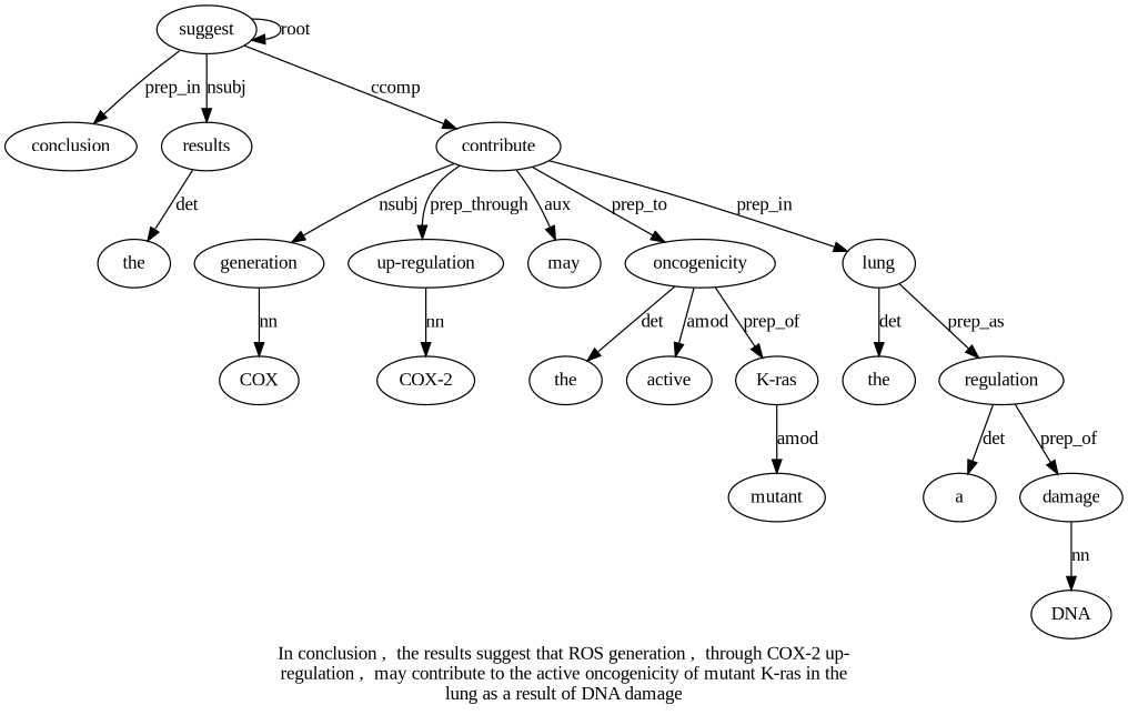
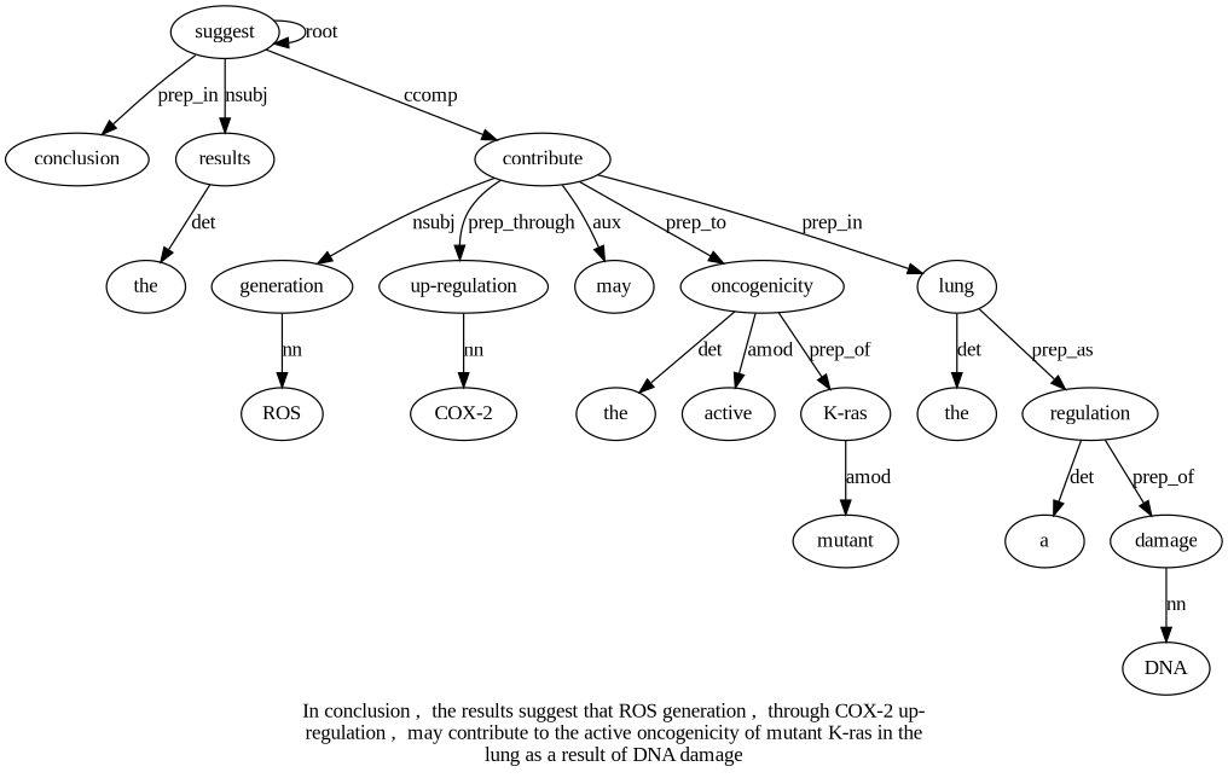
  digraph {
    fontname="Liberation Serif"
    label="In conclusion ,  the results suggest that ROS generation ,  through COX-2 up-\nregulation ,  may contribute to the active oncogenicity of mutant K-ras in the\nlung as a result of DNA damage"
    node [fillcolor=white fontname="Liberation Serif" style=filled]
    edge [fontname="Liberation Serif"]
    n1 [label=suggest]
    n2 [label=conclusion]
    n3 [label=results]
    n4 [label=contribute]
    n5 [label=the]
    n6 [label=generation]
    n7 [label="up-regulation"]
    n8 [label=may]
    n9 [label=oncogenicity]
    n10 [label=lung]
-   n11 [label=COX]
+   n11 [label=ROS]
    n12 [label="COX-2"]
    n13 [label=the]
    n14 [label=active]
    n15 [label="K-ras"]
    n16 [label=the]
    n17 [label=regulation]
    n18 [label=mutant]
    n19 [label=a]
    n20 [label=damage]
    n21 [label=DNA]
    n1 -> n1 [label=root]
    n1 -> n2 [label=prep_in]
    n1 -> n3 [label=nsubj]
    n1 -> n4 [label=ccomp]
    n3 -> n5 [label=det]
    n4 -> n6 [label=nsubj]
    n4 -> n7 [label=prep_through]
    n4 -> n8 [label=aux]
    n4 -> n9 [label=prep_to]
    n4 -> n10 [label=prep_in]
    n6 -> n11 [label=nn]
    n7 -> n12 [label=nn]
    n9 -> n13 [label=det]
    n9 -> n14 [label=amod]
    n9 -> n15 [label=prep_of]
    n10 -> n16 [label=det]
    n10 -> n17 [label=prep_as]
    n15 -> n18 [label=amod]
    n17 -> n19 [label=det]
    n17 -> n20 [label=prep_of]
    n20 -> n21 [label=nn]
  }
